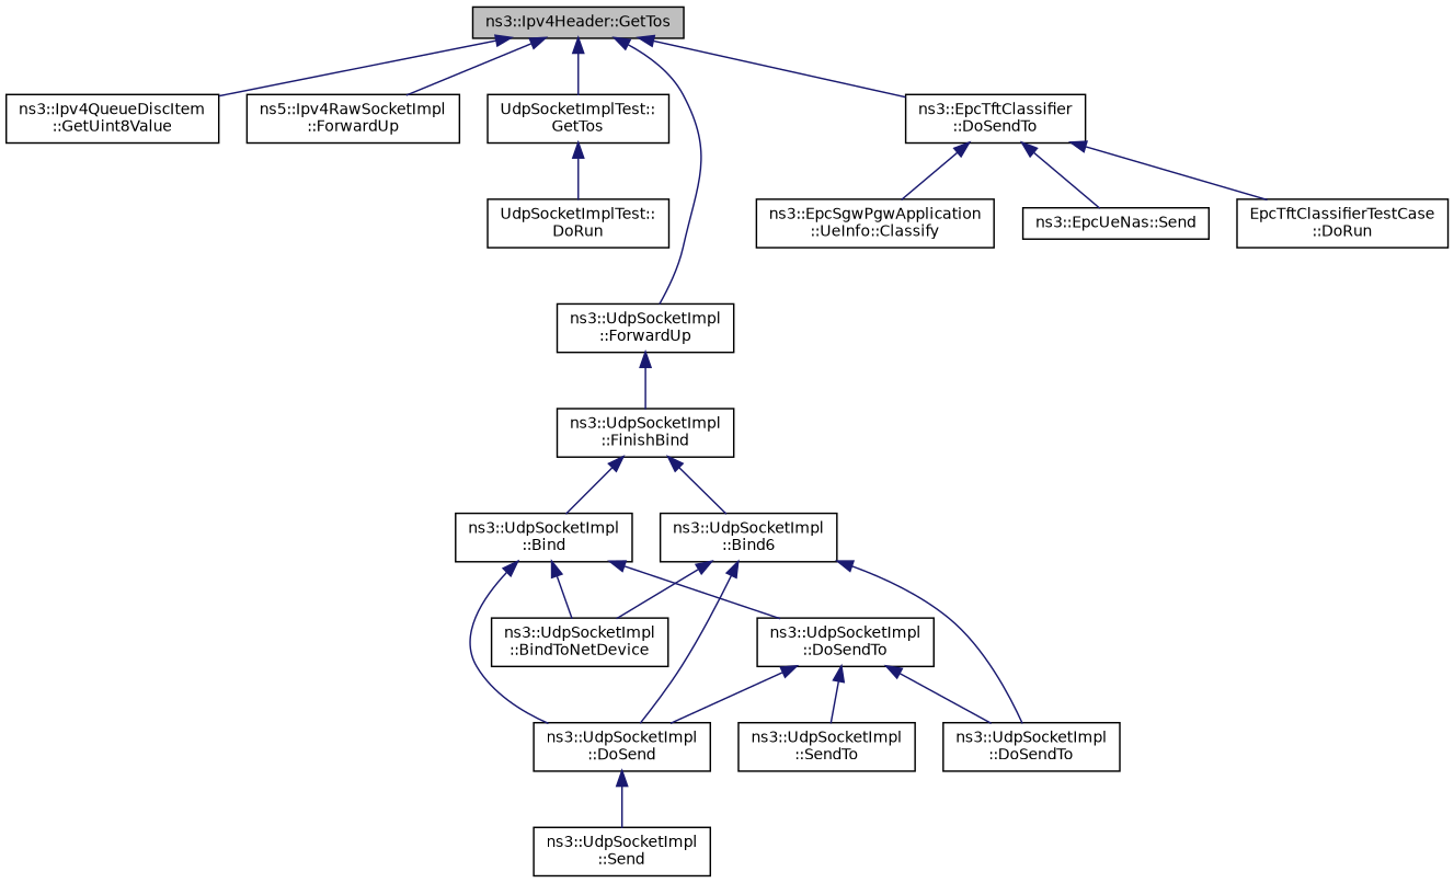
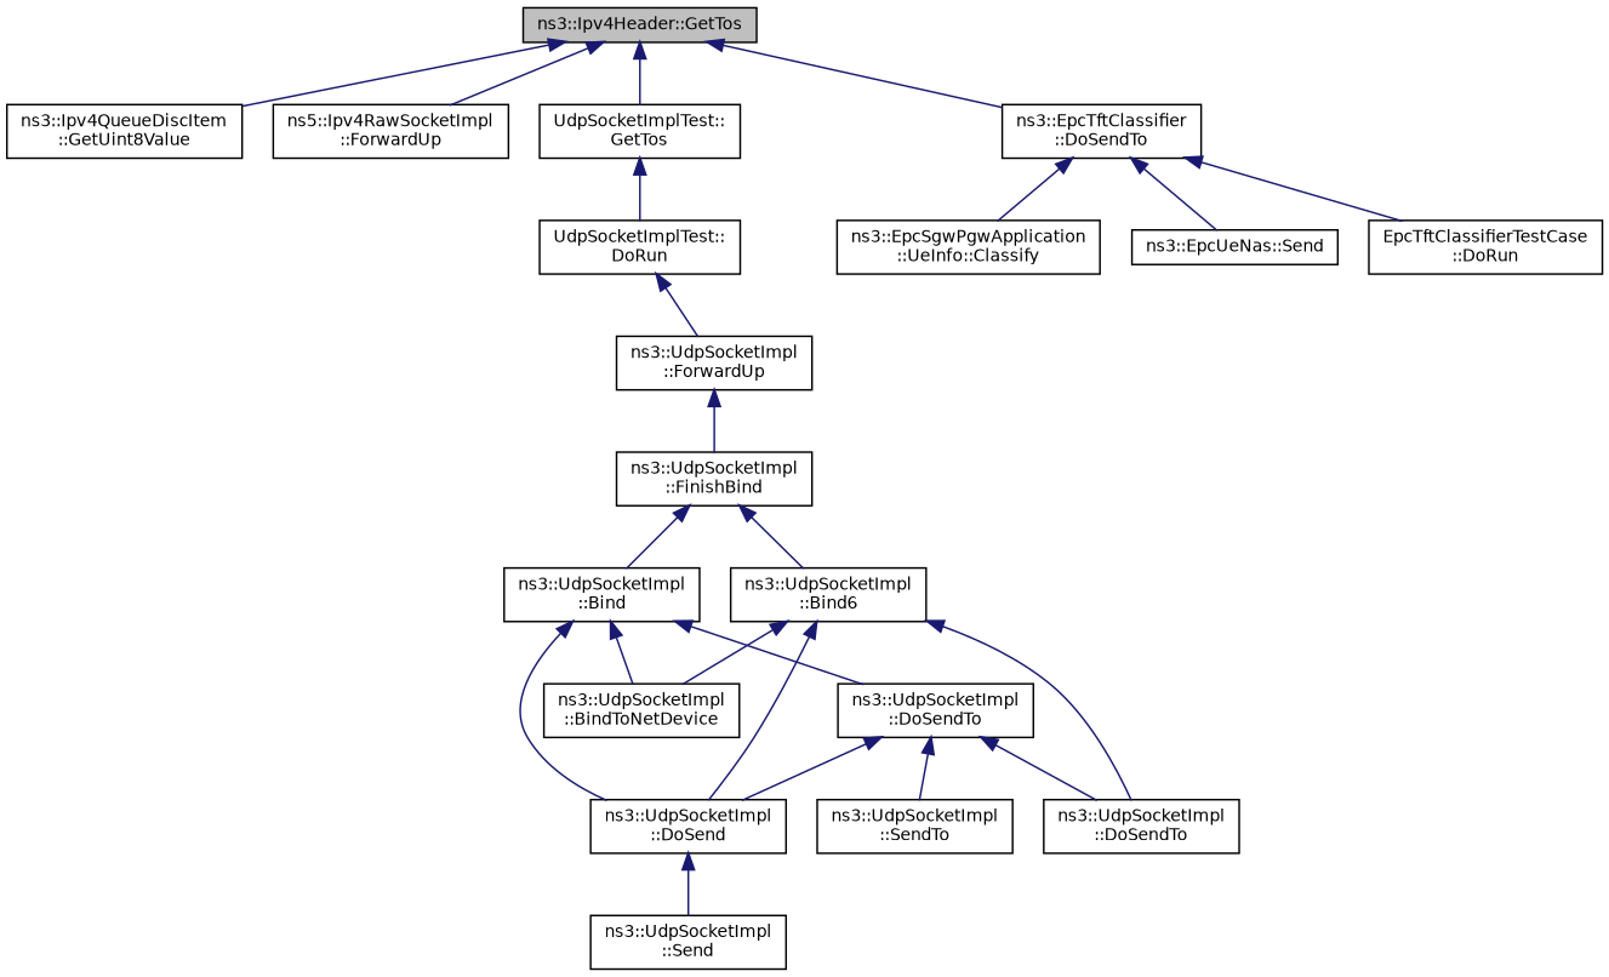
  digraph {
    rankdir=TB
    node [color=black fillcolor=white fontname=Helvetica fontsize=10 shape=record style=filled]
    edge [color=midnightblue dir=back fontname=Helvetica fontsize=10 labelfontname=Helvetica labelfontsize=10 style=solid]
    n1 [fillcolor=grey75 fontcolor=black height=0.2 label="ns3::Ipv4Header::GetTos" width=0.4]
    n2 [height=0.2 label="ns3::Ipv4QueueDiscItem\l::GetUint8Value" width=0.4]
    n3 [height=0.2 label="ns5::Ipv4RawSocketImpl\l::ForwardUp" width=0.4]
    n4 [height=0.2 label="ns3::UdpSocketImpl\l::ForwardUp" width=0.4]
    n5 [height=0.2 label="UdpSocketImplTest::\lGetTos" width=0.4]
    n6 [height=0.2 label="ns3::EpcTftClassifier\l::DoSendTo" width=0.4]
    n7 [height=0.2 label="ns3::UdpSocketImpl\l::FinishBind" width=0.4]
    n8 [height=0.2 label="UdpSocketImplTest::\lDoRun" width=0.4]
    n9 [height=0.2 label="ns3::EpcSgwPgwApplication\l::UeInfo::Classify" width=0.4]
    n10 [height=0.2 label="ns3::EpcUeNas::Send" width=0.4]
    n11 [height=0.2 label="EpcTftClassifierTestCase\l::DoRun" width=0.4]
    n12 [height=0.2 label="ns3::UdpSocketImpl\l::Bind" width=0.4]
    n13 [height=0.2 label="ns3::UdpSocketImpl\l::Bind6" width=0.4]
    n14 [height=0.2 label="ns3::UdpSocketImpl\l::DoSend" width=0.4]
    n15 [height=0.2 label="ns3::UdpSocketImpl\l::DoSendTo" width=0.4]
    n16 [height=0.2 label="ns3::UdpSocketImpl\l::BindToNetDevice" width=0.4]
    n17 [height=0.2 label="ns3::UdpSocketImpl\l::DoSendTo" width=0.4]
    n18 [height=0.2 label="ns3::UdpSocketImpl\l::Send" width=0.4]
    n19 [height=0.2 label="ns3::UdpSocketImpl\l::SendTo" width=0.4]
    n1 -> n2
    n1 -> n3
-   n1 -> n4
+   n8 -> n4
    n1 -> n5
    n1 -> n6
    n4 -> n7
    n5 -> n8
    n6 -> n9
    n6 -> n10
    n6 -> n11
    n7 -> n12
    n7 -> n13
    n12 -> n14
    n12 -> n15
    n12 -> n16
    n13 -> n14
    n13 -> n16
    n13 -> n17
    n14 -> n18
    n15 -> n14
    n15 -> n17
    n15 -> n19
  }
